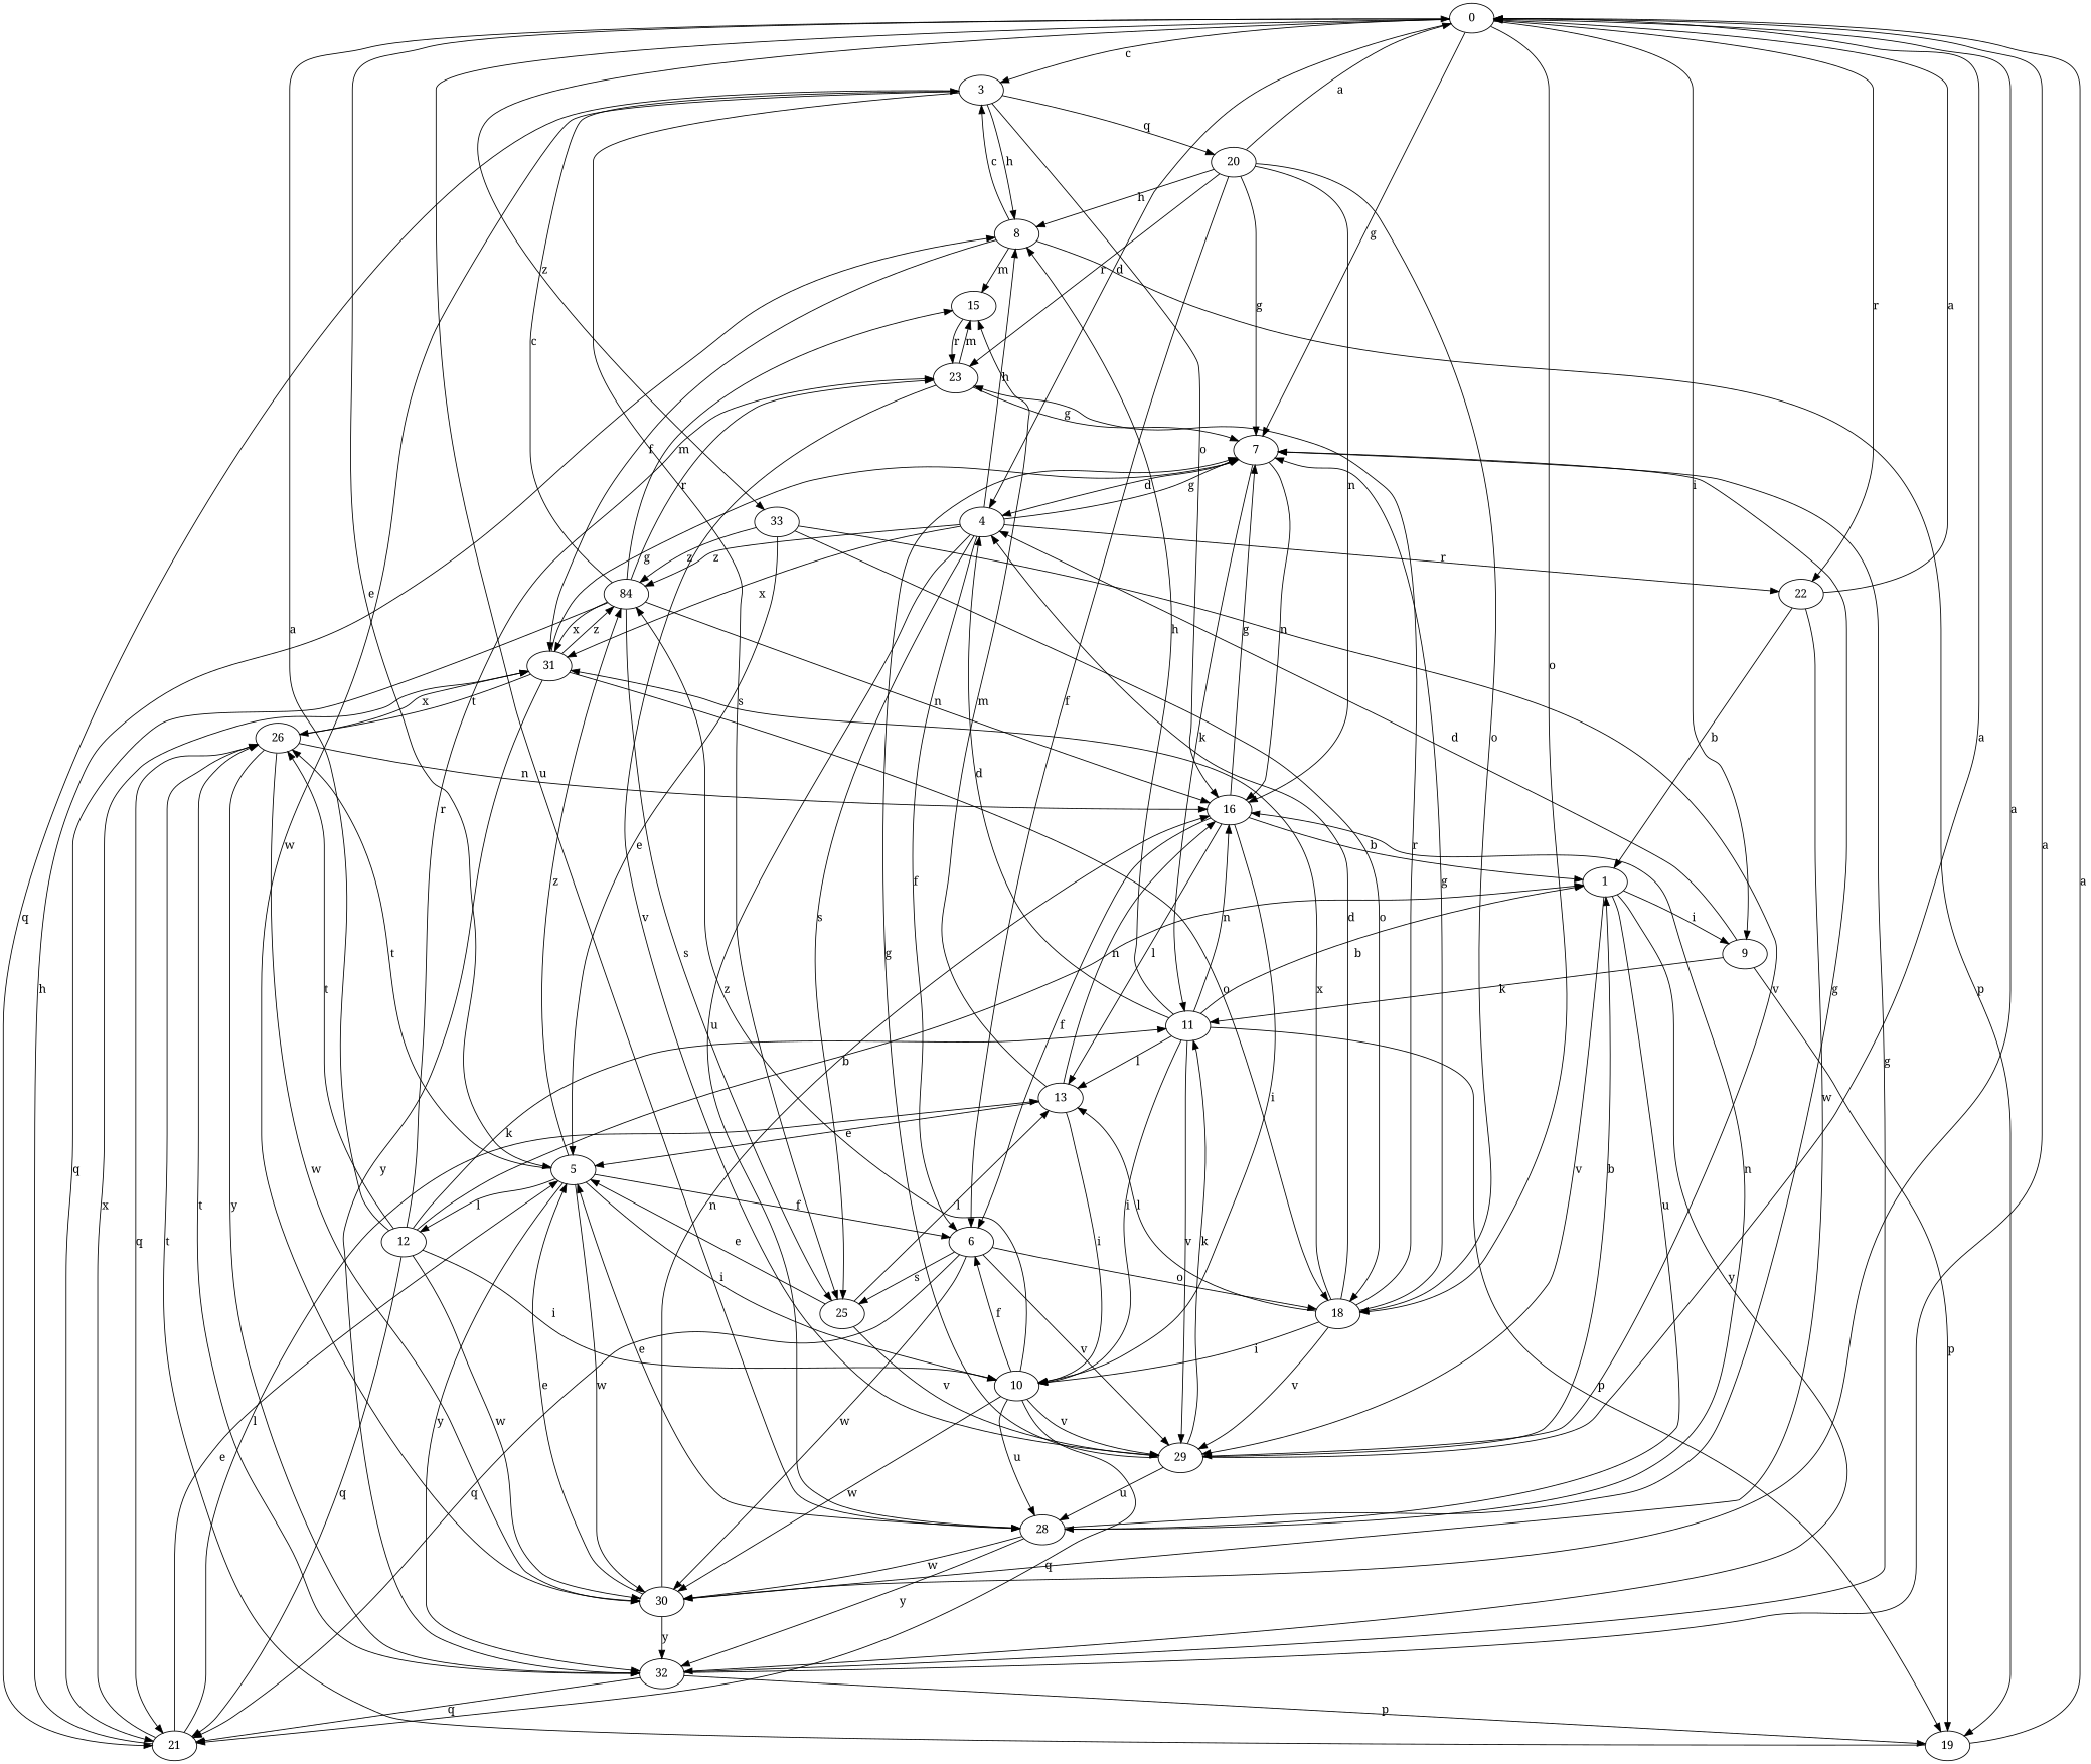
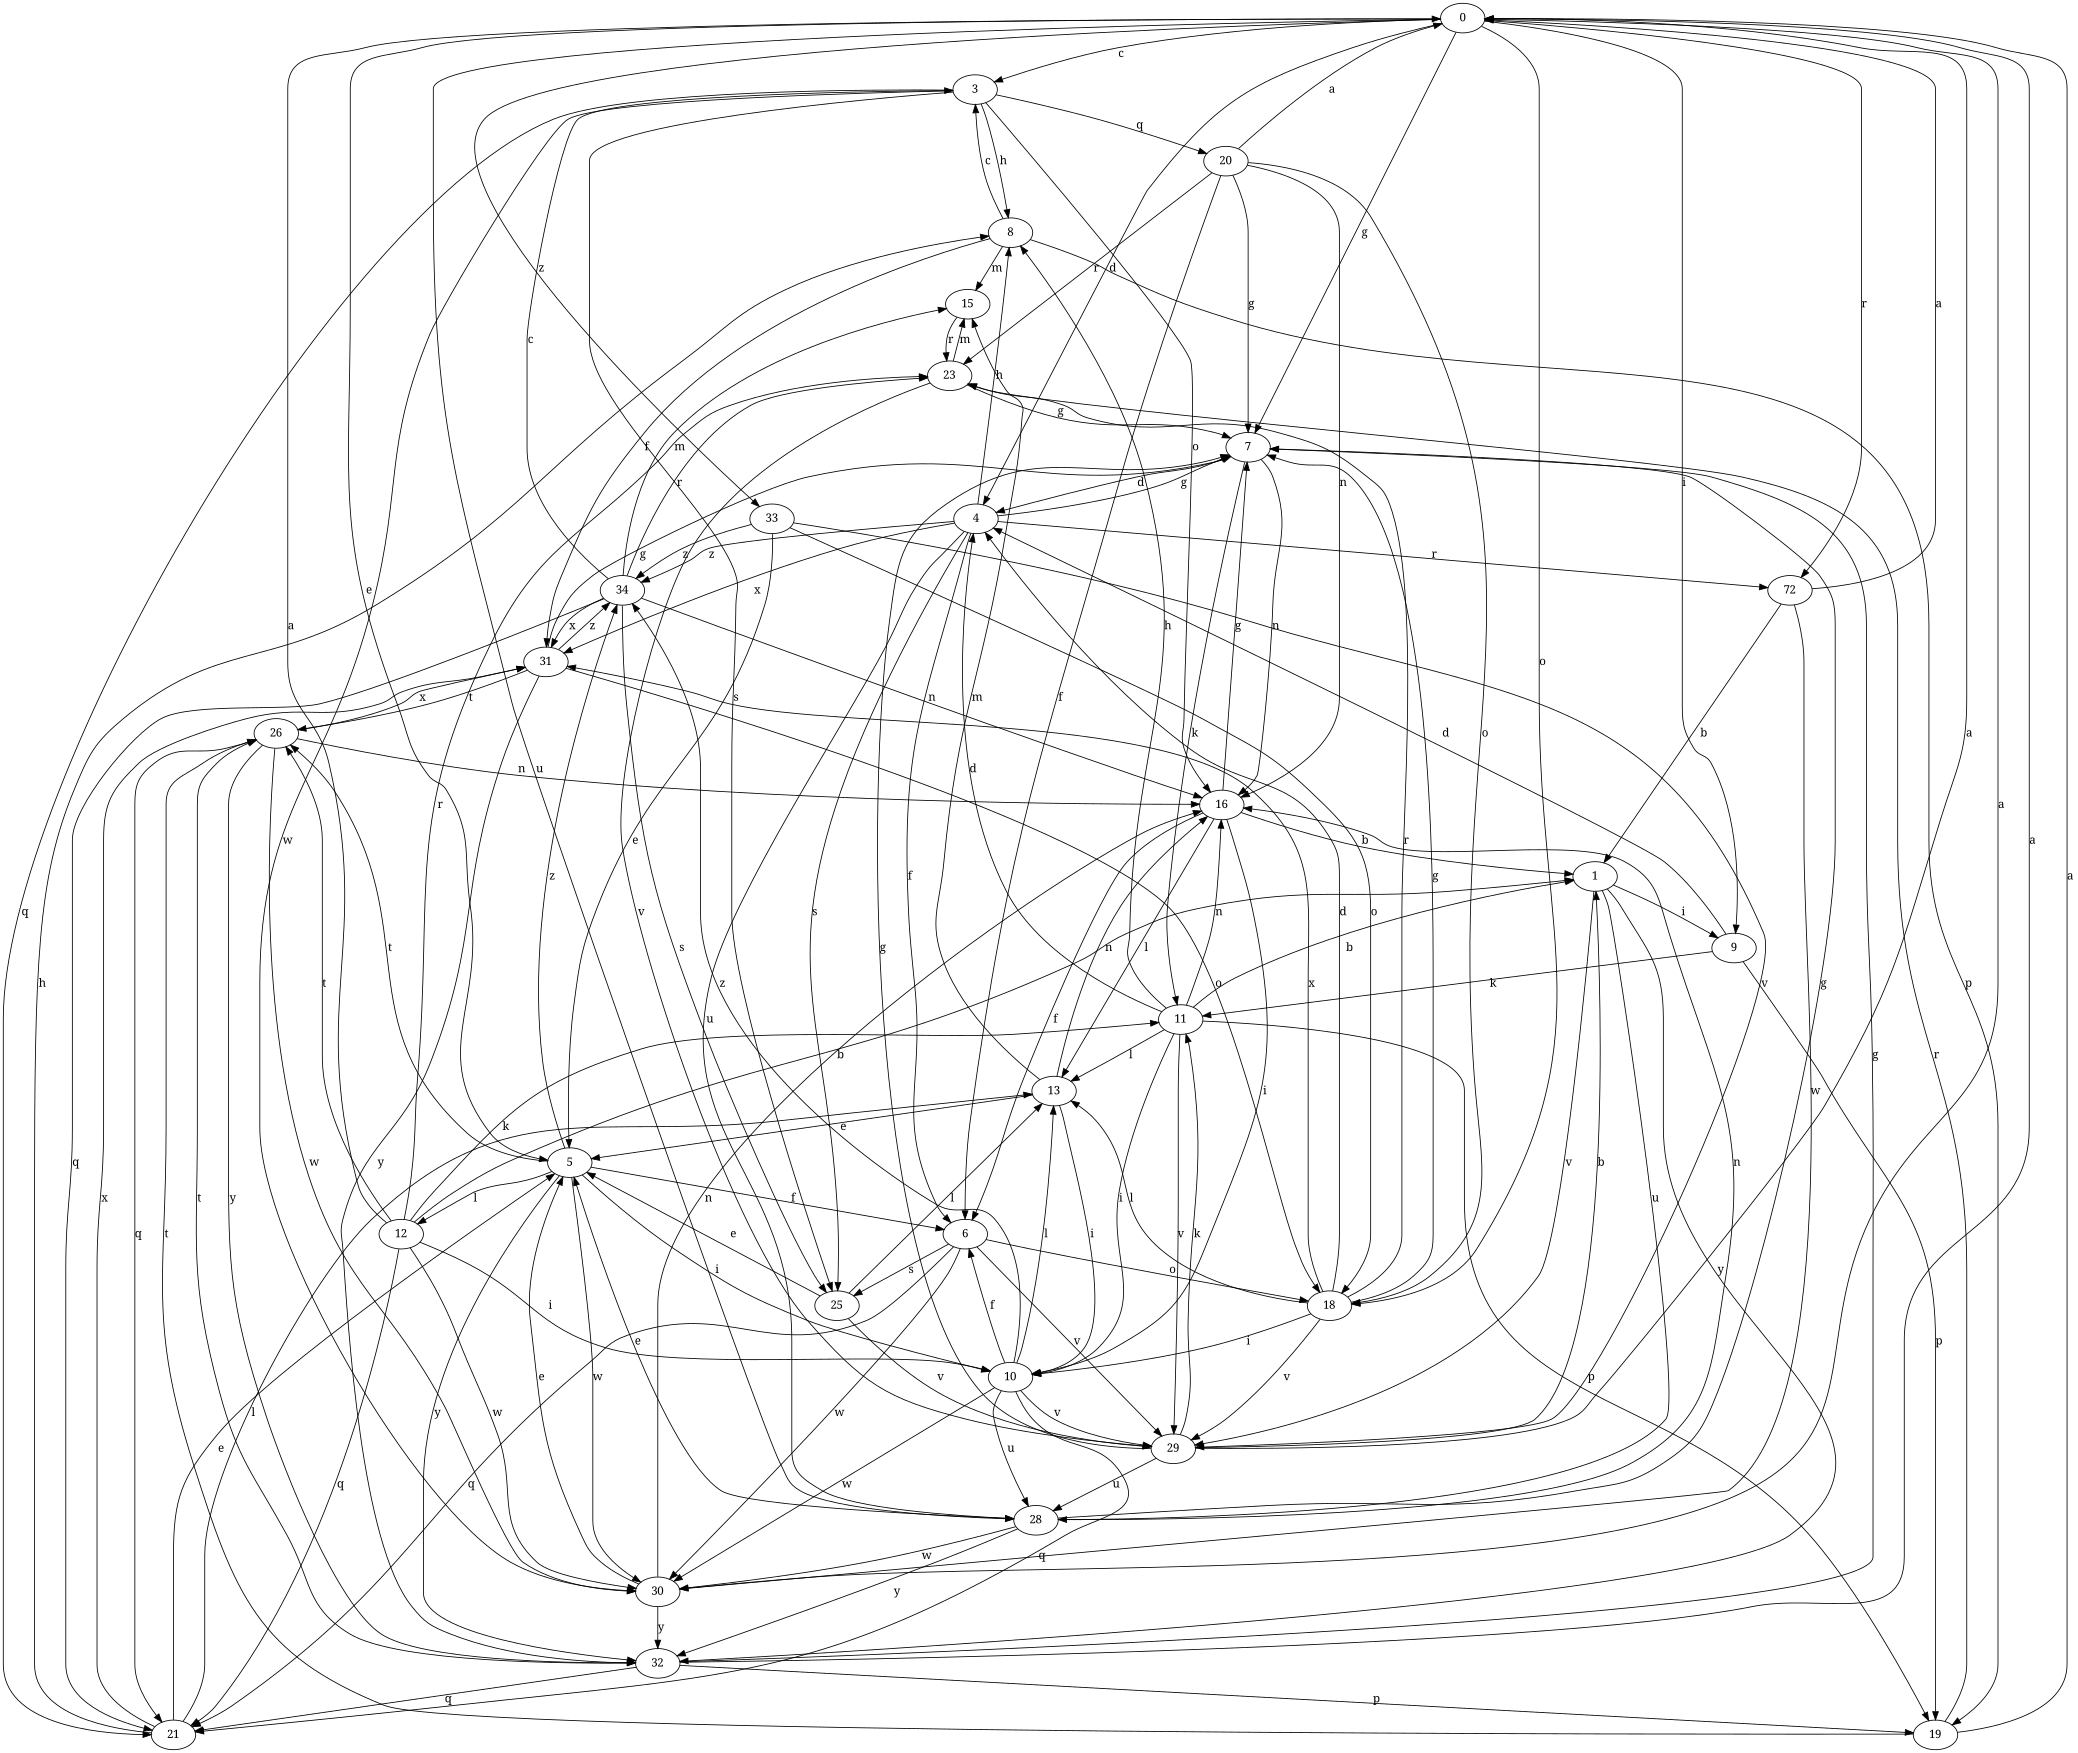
  strict digraph {
    fontname="Noto Serif"
    node [fontname="Noto Serif"]
    edge [fontname="Noto Serif"]
    0
    3
    4
    5
    7
    9
    18
-   22
+   22 [label=72]
    28
    33
    8
    16
    20
    21
    25
    30
    6
    31
-   34 [label=84]
+   34
    32
    10
    12
    26
    11
    19
    29
    13
    23
    1
    15
    0 -> 3 [label=c]
    0 -> 4 [label=d]
    0 -> 5 [label=e]
    0 -> 7 [label=g]
    0 -> 9 [label=i]
    0 -> 18 [label=o]
    0 -> 22 [label=r]
    0 -> 28 [label=u]
    0 -> 33 [label=z]
    3 -> 8 [label=h]
    3 -> 16 [label=o]
    3 -> 20 [label=q]
    3 -> 21 [label=q]
    3 -> 25 [label=s]
    3 -> 30 [label=w]
    4 -> 7 [label=g]
    4 -> 22 [label=r]
    4 -> 28 [label=u]
    4 -> 8 [label=h]
    4 -> 25 [label=s]
    4 -> 6 [label=f]
    4 -> 31 [label=x]
    4 -> 34 [label=z]
    5 -> 30 [label=w]
    5 -> 6 [label=f]
    5 -> 34 [label=z]
    5 -> 32 [label=y]
    5 -> 10 [label=i]
    5 -> 12 [label=l]
    5 -> 26 [label=t]
    7 -> 4 [label=d]
    7 -> 16 [label=n]
    7 -> 11 [label=k]
    9 -> 4 [label=d]
    9 -> 11 [label=k]
    9 -> 19 [label=p]
    18 -> 4 [label=d]
    18 -> 7 [label=g]
    18 -> 31 [label=x]
    18 -> 10 [label=i]
    18 -> 29 [label=v]
    18 -> 13 [label=l]
    18 -> 23 [label=r]
    22 -> 0 [label=a]
    22 -> 30 [label=w]
    22 -> 1 [label=b]
    28 -> 5 [label=e]
    28 -> 7 [label=g]
    28 -> 16 [label=n]
    28 -> 30 [label=w]
    28 -> 32 [label=y]
    33 -> 5 [label=e]
    33 -> 18 [label=o]
    33 -> 34 [label=z]
    33 -> 29 [label=v]
    8 -> 3 [label=c]
    8 -> 31 [label=f]
    8 -> 19 [label=p]
    8 -> 15 [label=m]
    16 -> 7 [label=g]
    16 -> 6 [label=f]
    16 -> 10 [label=i]
    16 -> 13 [label=l]
    16 -> 1 [label=b]
    20 -> 0 [label=a]
    20 -> 7 [label=g]
    20 -> 18 [label=o]
-   20 -> 8 [label=h]
    20 -> 16 [label=n]
    20 -> 6 [label=f]
    20 -> 23 [label=r]
    21 -> 5 [label=e]
    21 -> 8 [label=h]
    21 -> 31 [label=x]
    21 -> 13 [label=l]
    25 -> 5 [label=e]
    25 -> 29 [label=v]
    25 -> 13 [label=l]
    30 -> 0 [label=a]
    30 -> 5 [label=e]
    30 -> 16 [label=n]
    30 -> 32 [label=y]
    6 -> 18 [label=o]
    6 -> 21 [label=q]
    6 -> 25 [label=s]
    6 -> 30 [label=w]
    6 -> 29 [label=v]
    31 -> 7 [label=g]
    31 -> 18 [label=o]
    31 -> 34 [label=z]
    31 -> 32 [label=y]
    31 -> 26 [label=t]
    34 -> 3 [label=c]
    34 -> 16 [label=n]
    34 -> 21 [label=q]
    34 -> 25 [label=s]
    34 -> 31 [label=x]
    34 -> 23 [label=r]
    34 -> 15 [label=m]
    32 -> 0 [label=a]
    32 -> 7 [label=g]
    32 -> 21 [label=q]
    32 -> 26 [label=t]
    32 -> 19 [label=p]
    10 -> 28 [label=u]
    10 -> 21 [label=q]
    10 -> 30 [label=w]
    10 -> 6 [label=f]
    10 -> 34 [label=z]
    10 -> 29 [label=v]
+   10 -> 13 [label=l]
    12 -> 0 [label=a]
    12 -> 21 [label=q]
    12 -> 30 [label=w]
    12 -> 10 [label=i]
    12 -> 26 [label=t]
    12 -> 11 [label=k]
    12 -> 23 [label=r]
    12 -> 1 [label=b]
    26 -> 16 [label=n]
    26 -> 21 [label=q]
    26 -> 30 [label=w]
    26 -> 31 [label=x]
    26 -> 32 [label=y]
    11 -> 4 [label=d]
    11 -> 8 [label=h]
    11 -> 16 [label=n]
    11 -> 10 [label=i]
    11 -> 19 [label=p]
    11 -> 29 [label=v]
    11 -> 13 [label=l]
    11 -> 1 [label=b]
    19 -> 0 [label=a]
    19 -> 26 [label=t]
+   19 -> 23 [label=r]
    29 -> 0 [label=a]
    29 -> 7 [label=g]
    29 -> 28 [label=u]
    29 -> 11 [label=k]
    29 -> 1 [label=b]
    13 -> 5 [label=e]
    13 -> 16 [label=n]
    13 -> 10 [label=i]
    13 -> 15 [label=m]
    23 -> 7 [label=g]
    23 -> 29 [label=v]
    23 -> 15 [label=m]
    1 -> 9 [label=i]
    1 -> 28 [label=u]
    1 -> 32 [label=y]
    1 -> 29 [label=v]
    15 -> 23 [label=r]
  }
